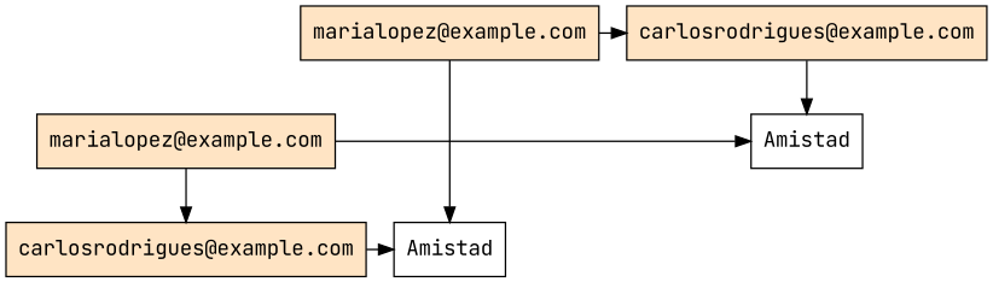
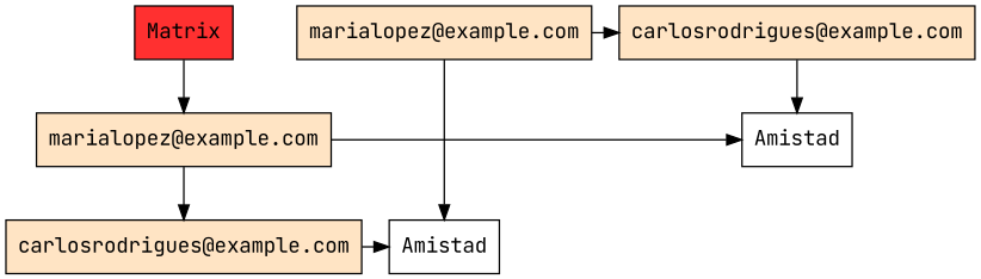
  digraph {
    fontname="JetBrains Mono"
    node [fillcolor=bisque1 group=0 shape=box style=filled fontname="JetBrains Mono"]
    edge [fontname="JetBrains Mono"]
+   n1 [fillcolor=firebrick1 label=Matrix]
    n2 [group=1 label="marialopez@example.com"]
    n3 [group=2 label="carlosrodrigues@example.com"]
    n4 [label="marialopez@example.com"]
    n5 [group=2 label=Amistad fillcolor="" style=""]
    n6 [label="carlosrodrigues@example.com"]
    n7 [group=1 label=Amistad fillcolor="" style=""]
    subgraph sub_1 {
      rank=same
+     n1
      n2
      n3
    }
    subgraph sub_2 {
      rank=same
      n4
      n5
    }
    subgraph sub_3 {
      rank=same
      n6
      n7
    }
+   n1 -> n4
    n2 -> n3
    n2 -> n7
    n3 -> n5
    n4 -> n5
    n4 -> n6
    n6 -> n7
  }
